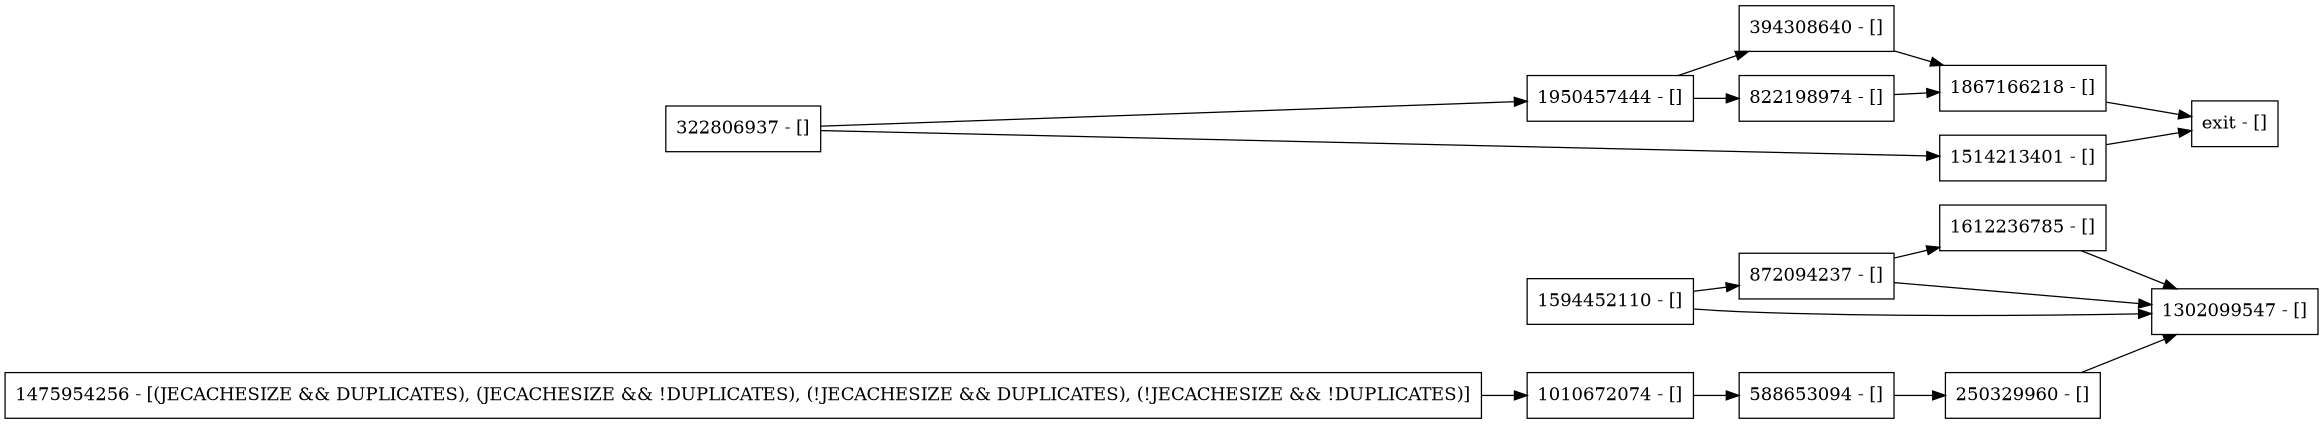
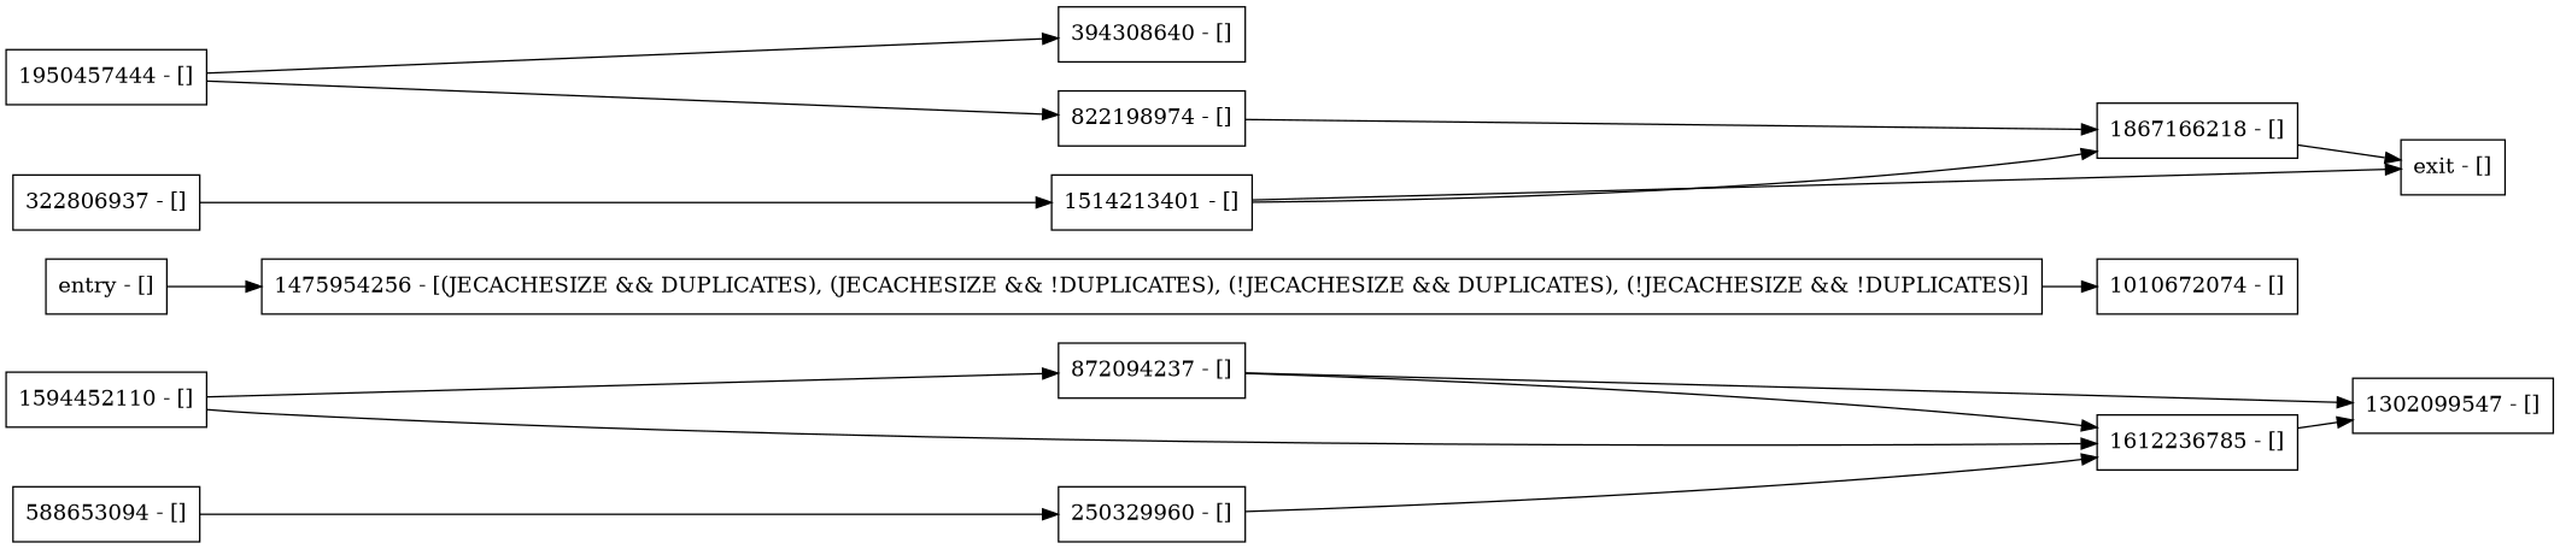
  digraph {
    rankdir=LR
    node [shape=record]
    n1 [label="1594452110 - []"]
    n2 [label="872094237 - []"]
    n3 [label="1612236785 - []"]
    n4 [label="1302099547 - []"]
    n5 [label="1010672074 - []"]
    n6 [label="588653094 - []"]
    n7 [label="394308640 - []"]
    n8 [label="1867166218 - []"]
    n9 [label="exit - []"]
    n10 [label="250329960 - []"]
+   n11 [label="entry - []"]
    n12 [label="1475954256 - [(JECACHESIZE && DUPLICATES), (JECACHESIZE && !DUPLICATES), (!JECACHESIZE && DUPLICATES), (!JECACHESIZE && !DUPLICATES)]"]
    n13 [label="322806937 - []"]
    n14 [label="1950457444 - []"]
    n15 [label="1514213401 - []"]
    n16 [label="822198974 - []"]
    n1 -> n2
-   n1 -> n4
+   n1 -> n3
    n2 -> n3
    n2 -> n4
    n3 -> n4
-   n5 -> n6
    n6 -> n10
-   n7 -> n8
+   n15 -> n8
    n8 -> n9
-   n10 -> n4
+   n10 -> n3
+   n11 -> n12
    n12 -> n5
-   n13 -> n14
    n13 -> n15
    n14 -> n7
    n14 -> n16
    n15 -> n9
    n16 -> n8
  }
